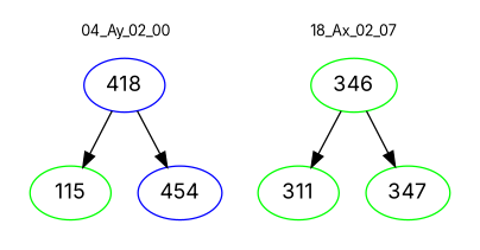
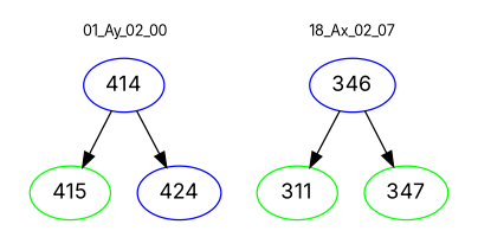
  digraph {
    fontname=Inter
    node [color=blue fontname=Inter]
    edge [color=black fontname=Inter]
-   n1 [label=418]
-   n2 [color=green label=115]
-   n3 [label=454]
-   n4 [color=green label=346]
+   n1 [label=414]
+   n2 [color=green label=415]
+   n3 [label=424]
+   n4 [label=346]
    n5 [color=green label=311]
    n6 [color=green label=347]
    subgraph cluster_1 {
      color=white
      fontsize=10
-     label="04_Ay_02_00"
+     label="01_Ay_02_00"
      n1
      n2
      n3
    }
    subgraph cluster_2 {
      color=white
      fontsize=10
      label="18_Ax_02_07"
      n4
      n5
      n6
    }
    n1 -> n2
    n1 -> n3
    n4 -> n5
    n4 -> n6
  }
